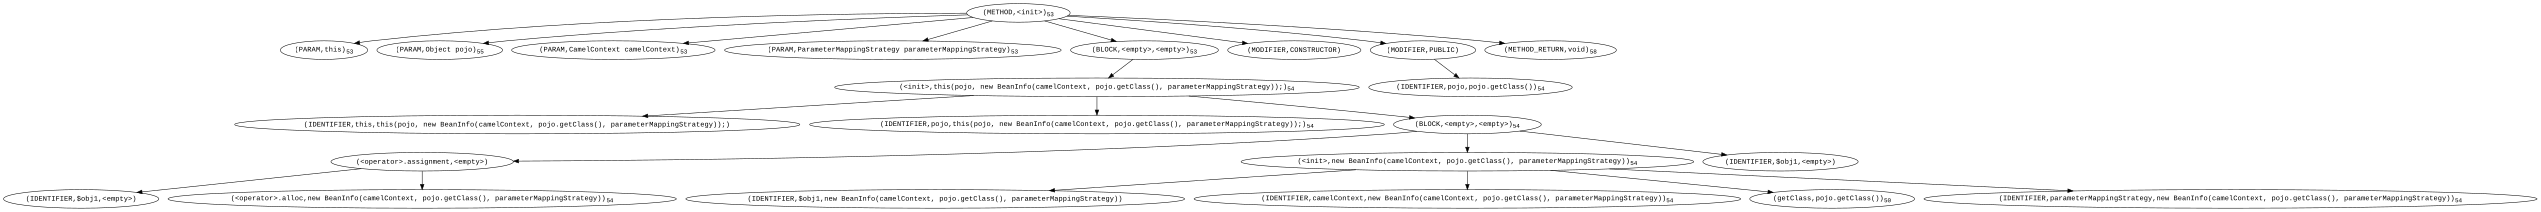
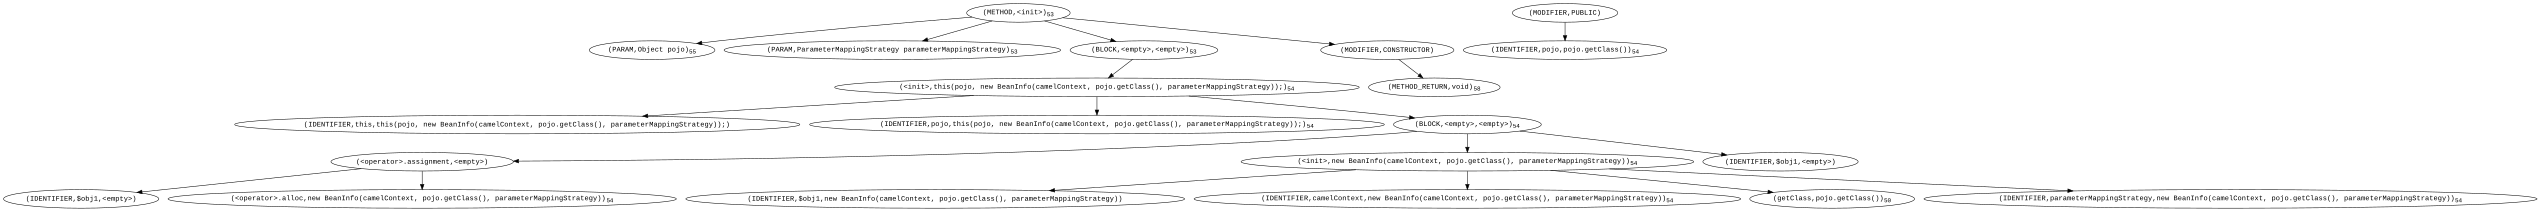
  digraph {
    fontname="Liberation Mono"
    node [fontname="Liberation Mono"]
    edge [fontname="Liberation Mono"]
    n1 [label=<(METHOD,&lt;init&gt;)<SUB>53</SUB>>]
-   n2 [label=<(PARAM,this)<SUB>53</SUB>>]
    n3 [label=<(PARAM,Object pojo)<SUB>55</SUB>>]
-   n4 [label=<(PARAM,CamelContext camelContext)<SUB>53</SUB>>]
    n5 [label=<(PARAM,ParameterMappingStrategy parameterMappingStrategy)<SUB>53</SUB>>]
    n6 [label=<(BLOCK,&lt;empty&gt;,&lt;empty&gt;)<SUB>53</SUB>>]
    n7 [label=<(MODIFIER,CONSTRUCTOR)>]
    n8 [label=<(MODIFIER,PUBLIC)>]
    n9 [label=<(METHOD_RETURN,void)<SUB>58</SUB>>]
    n10 [label=<(&lt;init&gt;,this(pojo, new BeanInfo(camelContext, pojo.getClass(), parameterMappingStrategy));)<SUB>54</SUB>>]
    n11 [label=<(IDENTIFIER,pojo,pojo.getClass())<SUB>54</SUB>>]
    n12 [label=<(IDENTIFIER,this,this(pojo, new BeanInfo(camelContext, pojo.getClass(), parameterMappingStrategy));)>]
    n13 [label=<(IDENTIFIER,pojo,this(pojo, new BeanInfo(camelContext, pojo.getClass(), parameterMappingStrategy));)<SUB>54</SUB>>]
    n14 [label=<(BLOCK,&lt;empty&gt;,&lt;empty&gt;)<SUB>54</SUB>>]
    n15 [label=<(&lt;operator&gt;.assignment,&lt;empty&gt;)>]
    n16 [label=<(&lt;init&gt;,new BeanInfo(camelContext, pojo.getClass(), parameterMappingStrategy))<SUB>54</SUB>>]
    n17 [label=<(IDENTIFIER,$obj1,&lt;empty&gt;)>]
    n18 [label=<(IDENTIFIER,$obj1,&lt;empty&gt;)>]
    n19 [label=<(&lt;operator&gt;.alloc,new BeanInfo(camelContext, pojo.getClass(), parameterMappingStrategy))<SUB>54</SUB>>]
    n20 [label=<(IDENTIFIER,$obj1,new BeanInfo(camelContext, pojo.getClass(), parameterMappingStrategy))>]
    n21 [label=<(IDENTIFIER,camelContext,new BeanInfo(camelContext, pojo.getClass(), parameterMappingStrategy))<SUB>54</SUB>>]
    n22 [label=<(getClass,pojo.getClass())<SUB>50</SUB>>]
    n23 [label=<(IDENTIFIER,parameterMappingStrategy,new BeanInfo(camelContext, pojo.getClass(), parameterMappingStrategy))<SUB>54</SUB>>]
-   n1 -> n2
    n1 -> n3
-   n1 -> n4
    n1 -> n5
    n1 -> n6
    n1 -> n7
-   n1 -> n8
-   n1 -> n9
+   n7 -> n9
    n6 -> n10
    n8 -> n11
    n10 -> n12
    n10 -> n13
    n10 -> n14
    n14 -> n15
    n14 -> n16
    n14 -> n17
    n15 -> n18
    n15 -> n19
    n16 -> n20
    n16 -> n21
    n16 -> n22
    n16 -> n23
  }
